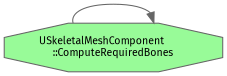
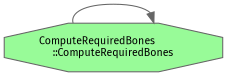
  digraph {
    rankdir=LR
    fontname="Fira Sans"
-   n1 [color=gray40 fillcolor=palegreen fontcolor=black fontname="Fira Sans" fontsize=10 height=0.2 label="USkeletalMeshComponent\l::ComputeRequiredBones" shape=octagon style=filled width=0.4]
+   n1 [color=gray40 fillcolor=palegreen fontcolor=black fontname="Fira Sans" fontsize=10 height=0.2 label="ComputeRequiredBones\l::ComputeRequiredBones" shape=octagon style=filled width=0.4]
    n1 -> n1 [color=gray40 fontname="Fira Sans" fontsize=10 labelfontname=Helvetica labelfontsize=10 style=solid]
  }
